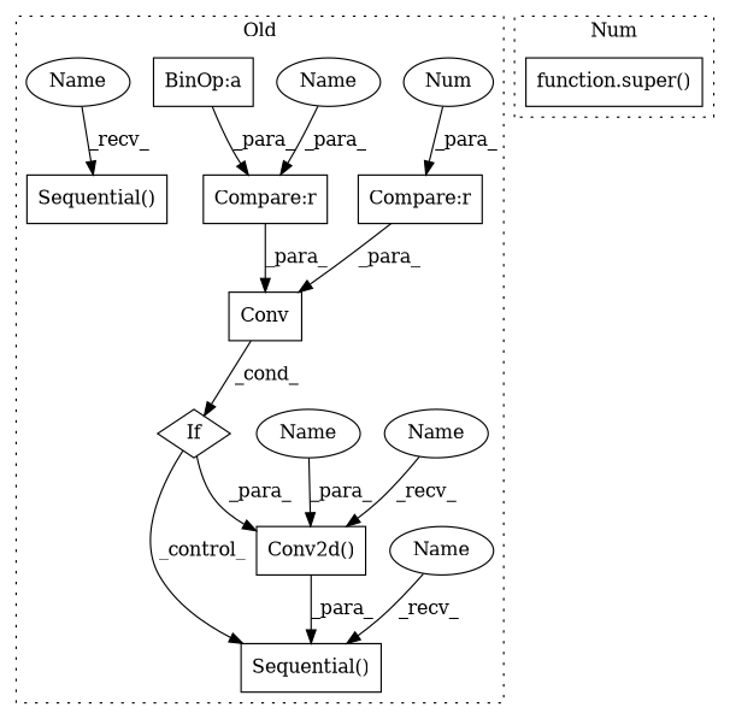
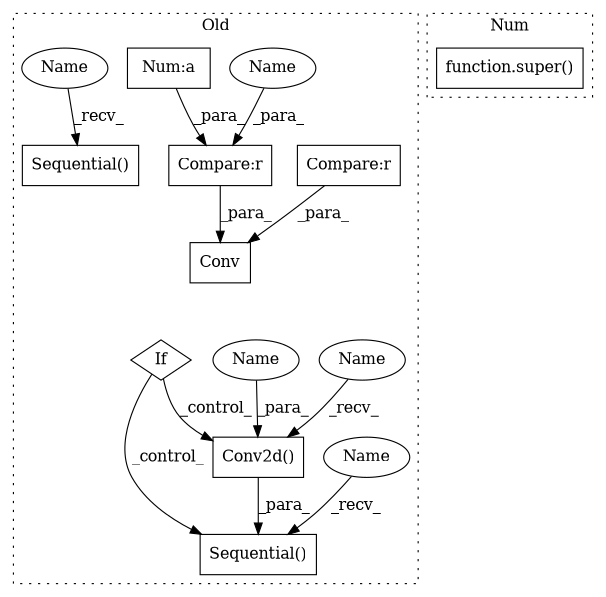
  digraph {
    node [a=87 l=2 s=1841 shape=box]
    n1 [a=75 l="10,43" label="Conv2d()" s="1951,1993"]
    n2 [a=96 l="3,14" label=If s="1838,1890" shape=diamond]
-   n3 [a=82 l=1 label="BinOp:a" s=1883]
+   n3 [a=82 l=1 label="Num:a" s=1883]
    n4 [a=72 l=49 label=Conv]
    n5 [a=75 l=15 label="Sequential()" s=1814]
    n6 [a=40 l=11 label="Compare:r"]
-   n7 [a=76 l=1 label=Num s=1851 shape=ellipse]
    n8 [a=75 l="31,14" label="Sequential()" s="1920,2091"]
    n9 [a=40 l=34 label="Compare:r" s=1856]
    n10 [label=Name s=1951 shape=ellipse]
    n11 [label=Name s=1814 shape=ellipse]
    n12 [label=Name s=1920 shape=ellipse]
    n13 [l=9 label=Name s=1961 shape=ellipse]
    n14 [l=9 label=Name s=1856 shape=ellipse]
    n15 [a=75 l=7 label="function.super()" s=2861]
    subgraph cluster_1 {
      label=Old
      style=dotted
      n1
      n2
      n3
      n4
      n5
      n6
-     n7
      n8
      n9
      n10
      n11
      n12
      n13
      n14
    }
    subgraph cluster_2 {
      label=Num
      style=dotted
      n15
    }
    n1 -> n8 [label=_para_]
-   n2 -> n1 [label=_para_]
+   n2 -> n1 [label=_control_]
    n2 -> n8 [label=_control_]
    n3 -> n9 [label=_para_]
-   n4 -> n2 [label=_cond_]
    n6 -> n4 [label=_para_]
-   n7 -> n6 [label=_para_]
    n9 -> n4 [label=_para_]
    n10 -> n1 [label=_recv_]
    n11 -> n5 [label=_recv_]
    n12 -> n8 [label=_recv_]
    n13 -> n1 [label=_para_]
    n14 -> n9 [label=_para_]
  }
